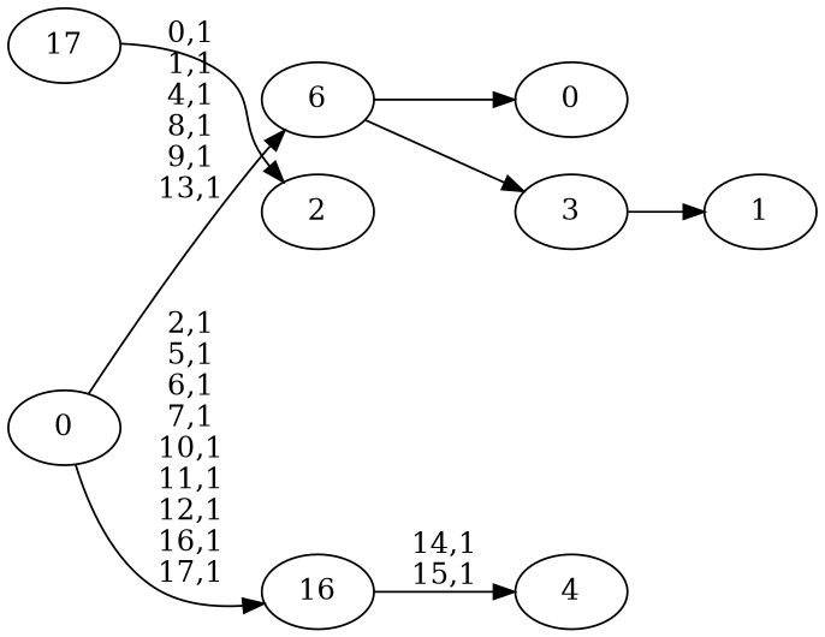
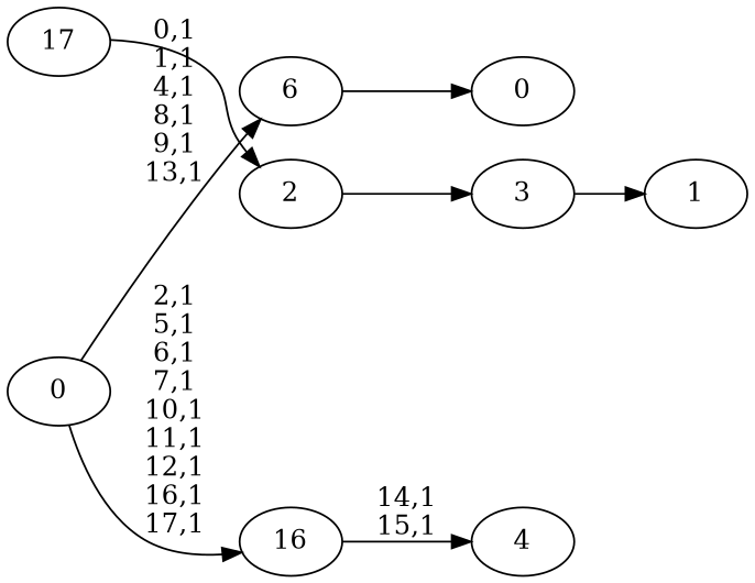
  digraph {
    rankdir=LR
    n1 [label=4]
    n2 [label=3]
    n3 [label=1]
    n4 [label=2]
    17
    16
    n7 [label=0]
    6
    0
    n2 -> n3
    17 -> n4
    16 -> n1 [label="14,1\n15,1"]
-   6 -> n2
+   n4 -> n2
    6 -> n7
    0 -> 16 [label="2,1\n5,1\n6,1\n7,1\n10,1\n11,1\n12,1\n16,1\n17,1"]
    0 -> 6 [label="0,1\n1,1\n4,1\n8,1\n9,1\n13,1"]
  }
